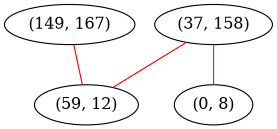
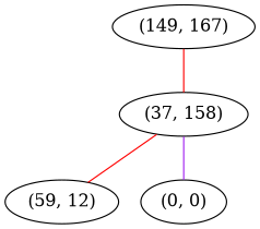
  graph {
    edge [color=red weight=1]
    "(37, 158)"
    "(59, 12)"
-   "(0, 0)" [label="(0, 8)"]
+   "(0, 0)"
    "(149, 167)"
    "(37, 158)" -- "(59, 12)"
    "(37, 158)" -- "(0, 0)" [color=purple weight=4]
-   "(149, 167)" -- "(59, 12)"
+   "(149, 167)" -- "(37, 158)"
  }
